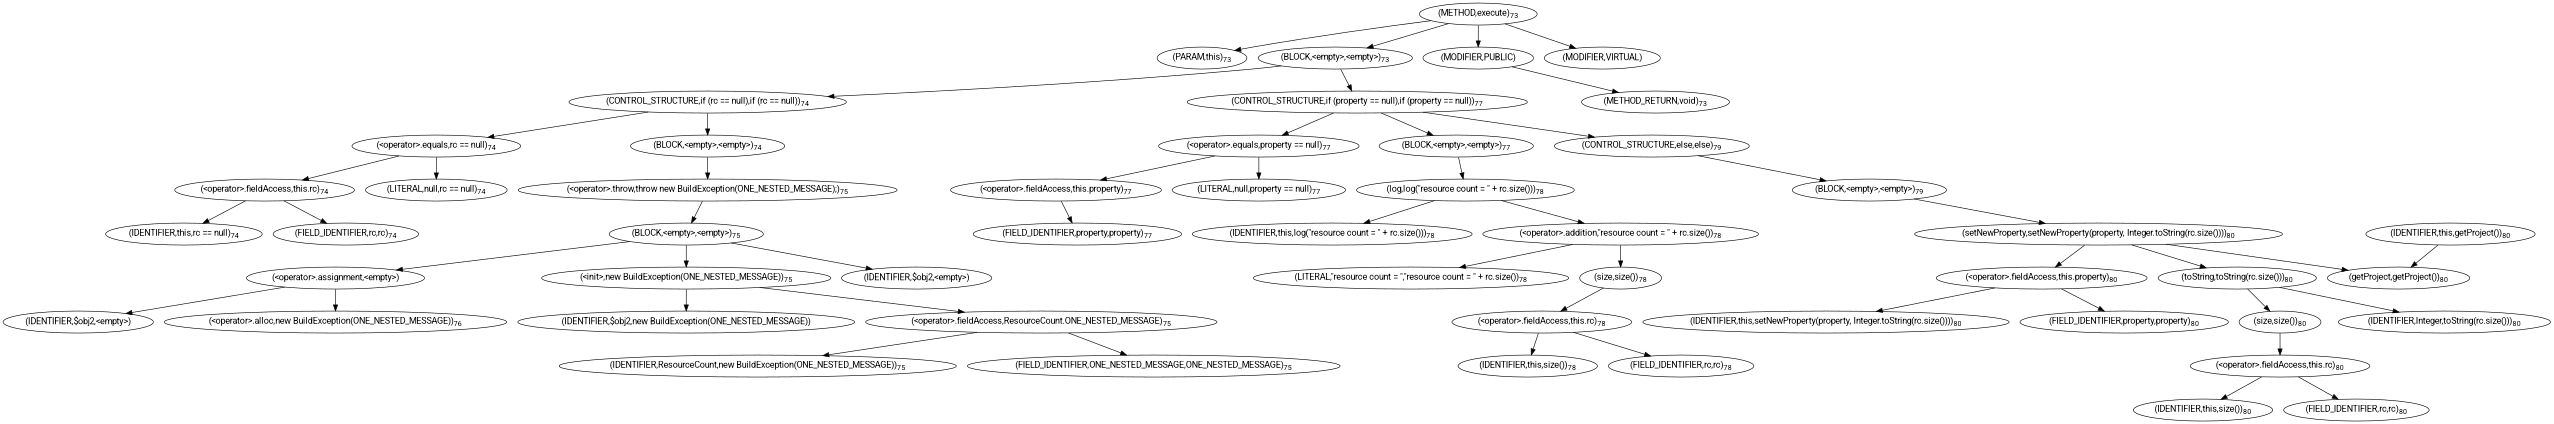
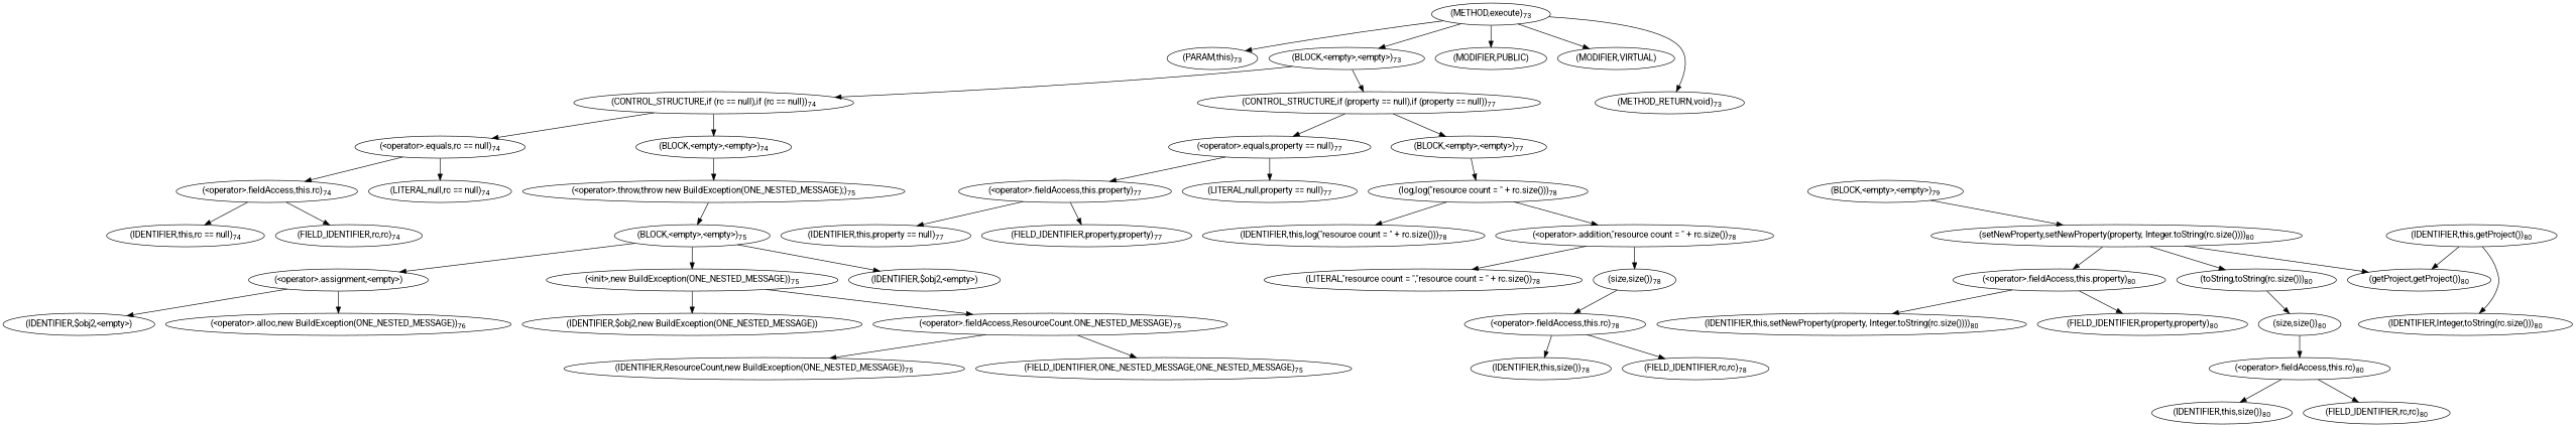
  digraph {
    fontname=Roboto
    node [fontname=Roboto]
    edge [fontname=Roboto]
    n1 [label=<(METHOD,execute)<SUB>73</SUB>>]
    n2 [label=<(PARAM,this)<SUB>73</SUB>>]
    n3 [label=<(BLOCK,&lt;empty&gt;,&lt;empty&gt;)<SUB>73</SUB>>]
    n4 [label=<(MODIFIER,PUBLIC)>]
    n5 [label=<(MODIFIER,VIRTUAL)>]
    n6 [label=<(METHOD_RETURN,void)<SUB>73</SUB>>]
    n7 [label=<(CONTROL_STRUCTURE,if (rc == null),if (rc == null))<SUB>74</SUB>>]
    n8 [label=<(CONTROL_STRUCTURE,if (property == null),if (property == null))<SUB>77</SUB>>]
    n9 [label=<(&lt;operator&gt;.equals,rc == null)<SUB>74</SUB>>]
    n10 [label=<(BLOCK,&lt;empty&gt;,&lt;empty&gt;)<SUB>74</SUB>>]
    n11 [label=<(&lt;operator&gt;.equals,property == null)<SUB>77</SUB>>]
    n12 [label=<(BLOCK,&lt;empty&gt;,&lt;empty&gt;)<SUB>77</SUB>>]
-   n13 [label=<(CONTROL_STRUCTURE,else,else)<SUB>79</SUB>>]
    n14 [label=<(&lt;operator&gt;.fieldAccess,this.rc)<SUB>74</SUB>>]
    n15 [label=<(LITERAL,null,rc == null)<SUB>74</SUB>>]
    n16 [label=<(&lt;operator&gt;.throw,throw new BuildException(ONE_NESTED_MESSAGE);)<SUB>75</SUB>>]
    n17 [label=<(IDENTIFIER,this,rc == null)<SUB>74</SUB>>]
    n18 [label=<(FIELD_IDENTIFIER,rc,rc)<SUB>74</SUB>>]
    n19 [label=<(BLOCK,&lt;empty&gt;,&lt;empty&gt;)<SUB>75</SUB>>]
    n20 [label=<(&lt;operator&gt;.assignment,&lt;empty&gt;)>]
    n21 [label=<(&lt;init&gt;,new BuildException(ONE_NESTED_MESSAGE))<SUB>75</SUB>>]
    n22 [label=<(IDENTIFIER,$obj2,&lt;empty&gt;)>]
    n23 [label=<(IDENTIFIER,$obj2,&lt;empty&gt;)>]
    n24 [label=<(&lt;operator&gt;.alloc,new BuildException(ONE_NESTED_MESSAGE))<SUB>76</SUB>>]
    n25 [label=<(IDENTIFIER,$obj2,new BuildException(ONE_NESTED_MESSAGE))>]
    n26 [label=<(&lt;operator&gt;.fieldAccess,ResourceCount.ONE_NESTED_MESSAGE)<SUB>75</SUB>>]
    n27 [label=<(IDENTIFIER,ResourceCount,new BuildException(ONE_NESTED_MESSAGE))<SUB>75</SUB>>]
    n28 [label=<(FIELD_IDENTIFIER,ONE_NESTED_MESSAGE,ONE_NESTED_MESSAGE)<SUB>75</SUB>>]
    n29 [label=<(&lt;operator&gt;.fieldAccess,this.property)<SUB>77</SUB>>]
    n30 [label=<(LITERAL,null,property == null)<SUB>77</SUB>>]
    n31 [label=<(log,log(&quot;resource count = &quot; + rc.size()))<SUB>78</SUB>>]
    n32 [label=<(BLOCK,&lt;empty&gt;,&lt;empty&gt;)<SUB>79</SUB>>]
+   n33 [label=<(IDENTIFIER,this,property == null)<SUB>77</SUB>>]
    n34 [label=<(FIELD_IDENTIFIER,property,property)<SUB>77</SUB>>]
    n35 [label=<(IDENTIFIER,this,log(&quot;resource count = &quot; + rc.size()))<SUB>78</SUB>>]
    n36 [label=<(&lt;operator&gt;.addition,&quot;resource count = &quot; + rc.size())<SUB>78</SUB>>]
    n37 [label=<(LITERAL,&quot;resource count = &quot;,&quot;resource count = &quot; + rc.size())<SUB>78</SUB>>]
    n38 [label=<(size,size())<SUB>78</SUB>>]
    n39 [label=<(&lt;operator&gt;.fieldAccess,this.rc)<SUB>78</SUB>>]
    n40 [label=<(IDENTIFIER,this,size())<SUB>78</SUB>>]
    n41 [label=<(FIELD_IDENTIFIER,rc,rc)<SUB>78</SUB>>]
    n42 [label=<(setNewProperty,setNewProperty(property, Integer.toString(rc.size())))<SUB>80</SUB>>]
    n43 [label=<(getProject,getProject())<SUB>80</SUB>>]
    n44 [label=<(&lt;operator&gt;.fieldAccess,this.property)<SUB>80</SUB>>]
    n45 [label=<(toString,toString(rc.size()))<SUB>80</SUB>>]
    n46 [label=<(IDENTIFIER,this,setNewProperty(property, Integer.toString(rc.size())))<SUB>80</SUB>>]
    n47 [label=<(FIELD_IDENTIFIER,property,property)<SUB>80</SUB>>]
    n48 [label=<(IDENTIFIER,Integer,toString(rc.size()))<SUB>80</SUB>>]
    n49 [label=<(size,size())<SUB>80</SUB>>]
    n50 [label=<(IDENTIFIER,this,getProject())<SUB>80</SUB>>]
    n51 [label=<(&lt;operator&gt;.fieldAccess,this.rc)<SUB>80</SUB>>]
    n52 [label=<(IDENTIFIER,this,size())<SUB>80</SUB>>]
    n53 [label=<(FIELD_IDENTIFIER,rc,rc)<SUB>80</SUB>>]
    n1 -> n2
    n1 -> n3
    n1 -> n4
    n1 -> n5
-   n4 -> n6
+   n1 -> n6
    n3 -> n7
    n3 -> n8
    n7 -> n9
    n7 -> n10
    n8 -> n11
    n8 -> n12
-   n8 -> n13
    n9 -> n14
    n9 -> n15
    n10 -> n16
    n11 -> n29
    n11 -> n30
    n12 -> n31
-   n13 -> n32
    n14 -> n17
    n14 -> n18
    n16 -> n19
    n19 -> n20
    n19 -> n21
    n19 -> n22
    n20 -> n23
    n20 -> n24
    n21 -> n25
    n21 -> n26
    n26 -> n27
    n26 -> n28
+   n29 -> n33
    n29 -> n34
    n31 -> n35
    n31 -> n36
    n32 -> n42
    n36 -> n37
    n36 -> n38
    n38 -> n39
    n39 -> n40
    n39 -> n41
    n42 -> n43
    n42 -> n44
    n42 -> n45
    n44 -> n46
    n44 -> n47
-   n45 -> n48
+   n50 -> n48
    n45 -> n49
    n49 -> n51
    n50 -> n43
    n51 -> n52
    n51 -> n53
  }
